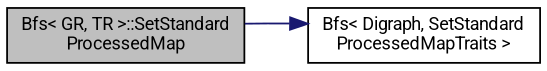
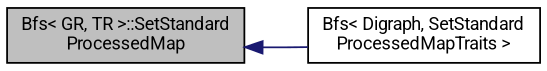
  digraph {
    rankdir=LR
    fontname=Roboto
    node [color=black fontname=Roboto fontsize=10 shape=record style=filled]
    n1 [fillcolor=grey75 fontcolor=black height=0.2 label="Bfs\< GR, TR \>::SetStandard\lProcessedMap" width=0.4]
    n2 [fillcolor=white height=0.2 label="Bfs\< Digraph, SetStandard\lProcessedMapTraits \>" width=0.4]
-   n2 -> n1 [color=midnightblue dir=back fontname=Roboto fontsize=10 labelfontname=FreeSans labelfontsize=10 style=solid]
+   n1 -> n2 [color=midnightblue dir=back fontname=Roboto fontsize=10 labelfontname=FreeSans labelfontsize=10 style=solid]
  }
